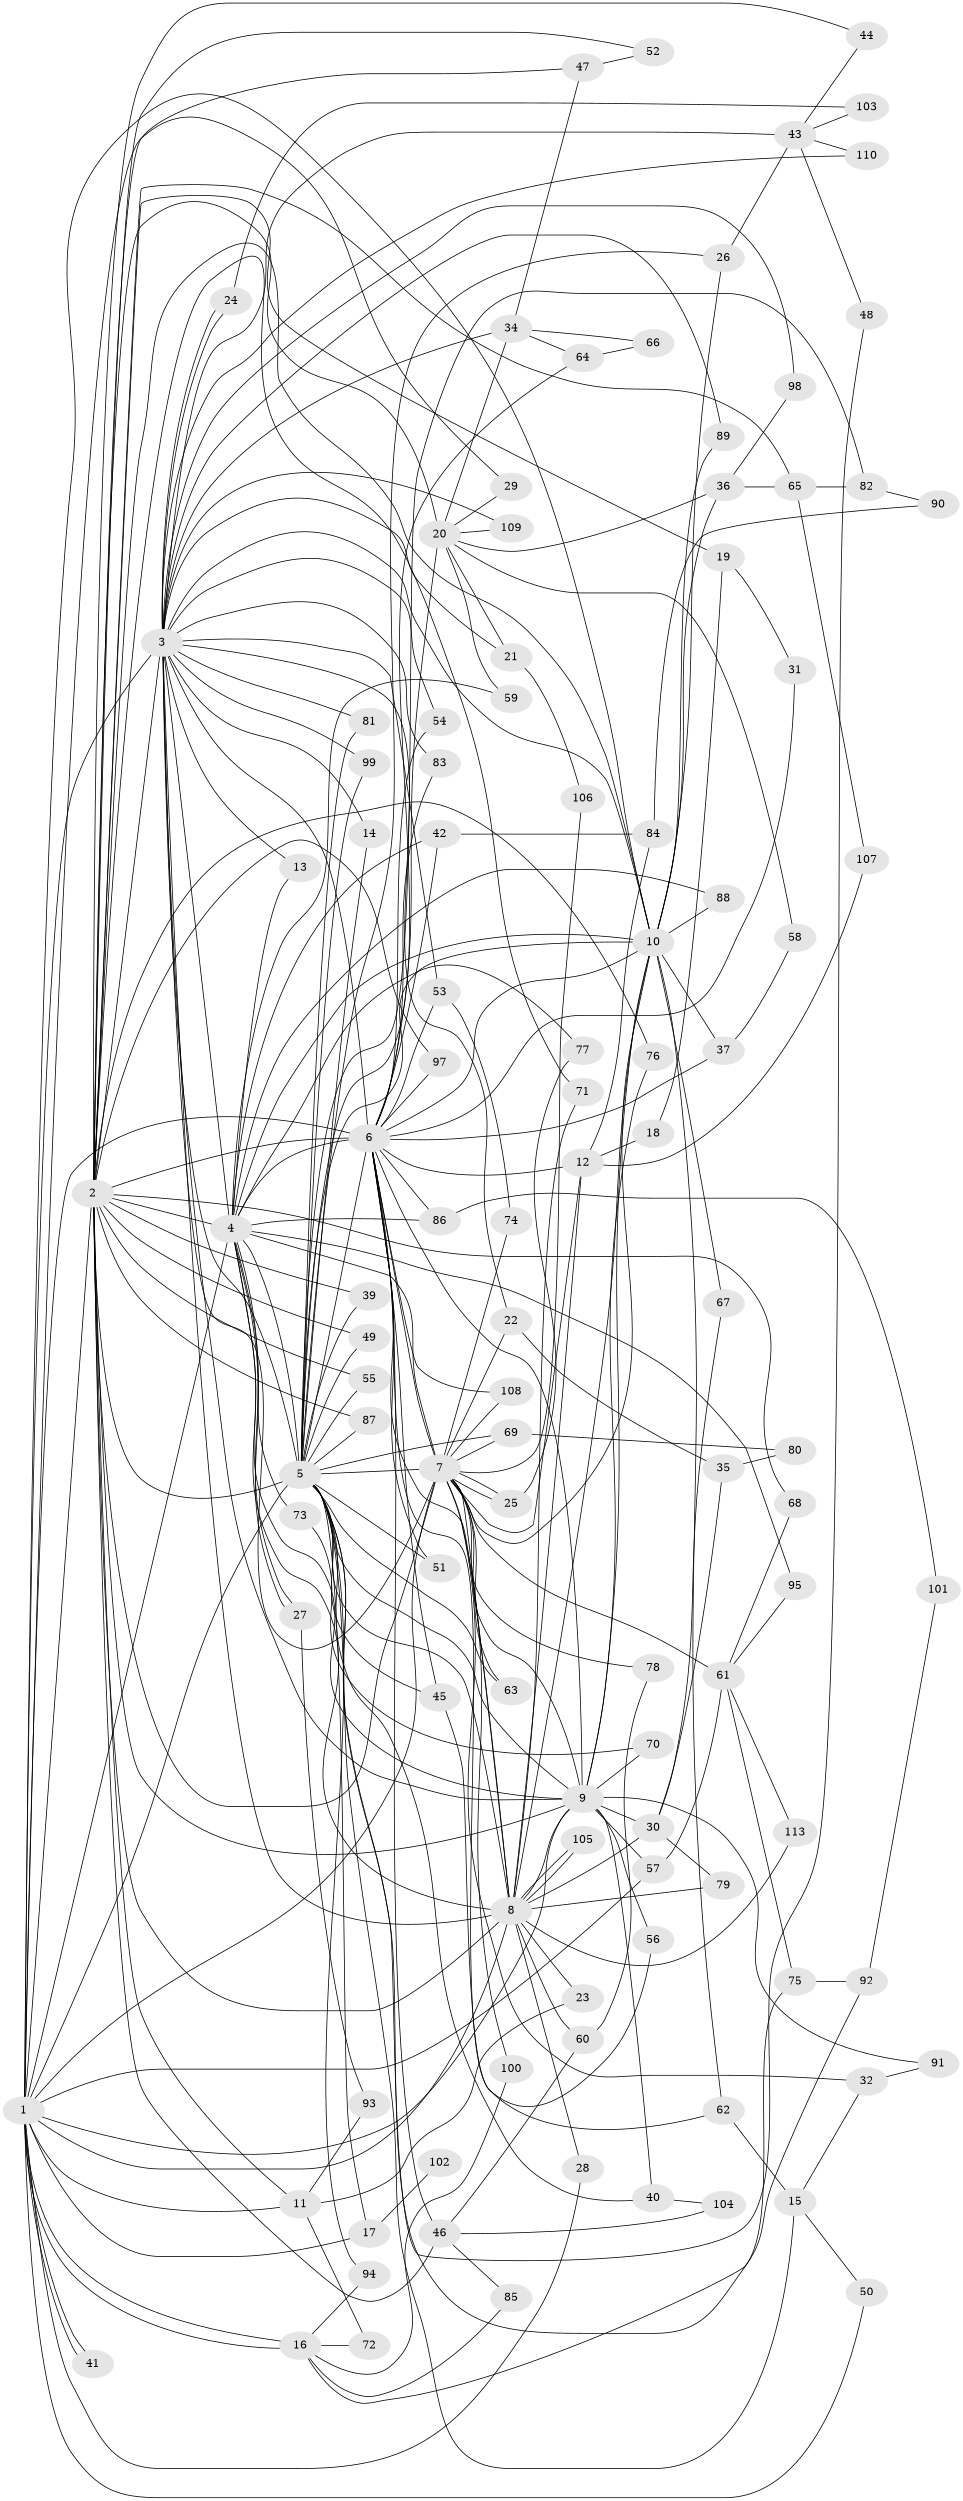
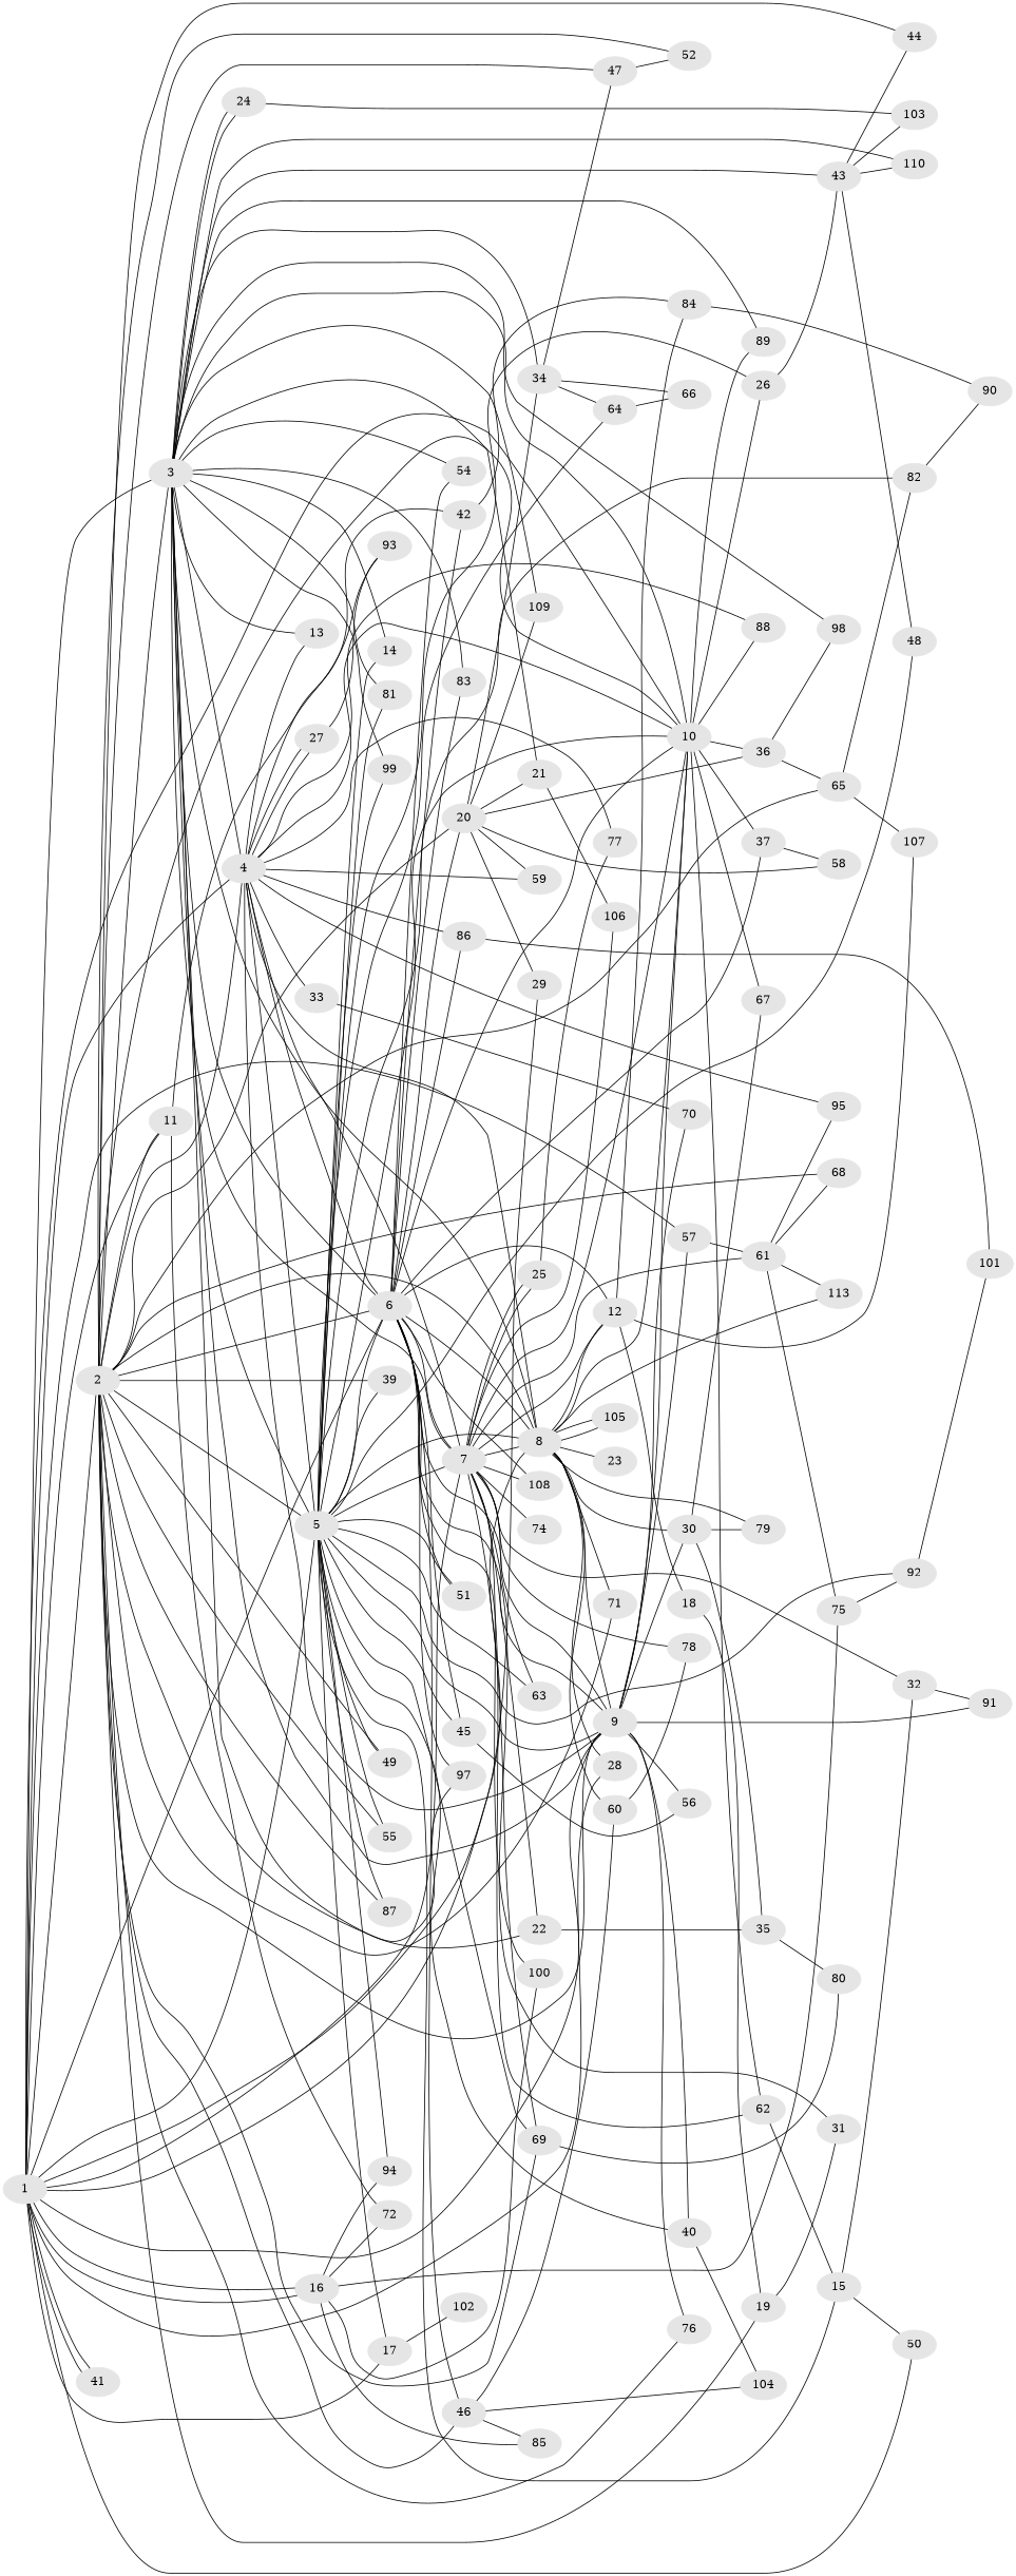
  graph {
    rankdir=LR
    node [color=gray90 style=filled]
    1
    2
    3
    4
    5
    6
    7
    8
    9
    10
    11
    16
    17
    28
    29
    41
    50
    57
    19
    20
    39
    44
    46
    47
    49
    52
    55
    65
    68
    71
    76
    87
    97
    13
    14
    21
    22
    24
    34
    43
-   53
    54
    81
    83
    89
    98
    99
    109
    110
-   33 [label=73]
+   33
    27
    42
    59
    77
    86
    88
    95
    15
    26
    40
    45
    48
    51
    63
    64
    69
    82
    92
    94
    12
    31
    37
    62
    108
    25
    32
    61
    74
    78
    100
    106
    23
    30
    60
    79
    105
    n87 [label=113]
    56
    70
    91
    36
    67
    72
    93
    75
    85
    102
    58
    104
    107
    35
    103
    66
    84
    101
    80
    90
    18
    1 -- 2
    1 -- 3
    1 -- 4
    1 -- 5
    1 -- 6
    1 -- 7
    1 -- 8
    1 -- 9
    1 -- 10
    1 -- 11
    1 -- 16
    1 -- 16
    1 -- 17
    1 -- 28
    1 -- 29
    1 -- 41
    1 -- 41
    1 -- 50
    1 -- 57
    2 -- 3
    2 -- 4
    2 -- 5
    2 -- 6
-   2 -- 7
+   2 -- 69
    2 -- 8
    2 -- 9
    2 -- 10
    2 -- 11
    2 -- 19
    2 -- 20
    2 -- 39
    2 -- 44
    2 -- 46
    2 -- 47
    2 -- 49
    2 -- 52
    2 -- 55
    2 -- 65
    2 -- 68
    2 -- 71
    2 -- 76
    2 -- 87
    2 -- 97
    3 -- 4
    3 -- 5
    3 -- 6
    3 -- 7
    3 -- 8
    3 -- 9
    3 -- 10
    3 -- 13
    3 -- 14
    3 -- 21
    3 -- 22
    3 -- 24
    3 -- 24
    3 -- 34
    3 -- 43
-   3 -- 53
    3 -- 54
    3 -- 81
    3 -- 83
    3 -- 89
    3 -- 98
    3 -- 99
    3 -- 109
    3 -- 110
    4 -- 5
    4 -- 6
    4 -- 7
    4 -- 8
    4 -- 9
    4 -- 10
    4 -- 13
    4 -- 33
    4 -- 27
    4 -- 27
    4 -- 42
    4 -- 59
    4 -- 77
    4 -- 86
    4 -- 88
    4 -- 95
    5 -- 6
    5 -- 7
    5 -- 8
    5 -- 9
    5 -- 10
    5 -- 17
    5 -- 39
    5 -- 49
    5 -- 55
    5 -- 87
    5 -- 14
    5 -- 81
    5 -- 99
    5 -- 15
    5 -- 26
    5 -- 40
    5 -- 45
    5 -- 48
    5 -- 51
    5 -- 63
    5 -- 64
    5 -- 69
    5 -- 82
    5 -- 92
    5 -- 94
    6 -- 7
    6 -- 8
    6 -- 9
    6 -- 10
    6 -- 20
    6 -- 46
    6 -- 97
-   6 -- 53
    6 -- 54
    6 -- 83
    6 -- 42
    6 -- 86
    6 -- 45
    6 -- 51
    6 -- 12
    6 -- 31
    6 -- 37
    6 -- 62
    6 -- 108
    7 -- 8
    7 -- 9
    7 -- 10
    7 -- 22
    7 -- 63
    7 -- 69
    7 -- 12
    7 -- 108
    7 -- 25
    7 -- 25
    7 -- 32
    7 -- 61
    7 -- 74
    7 -- 78
    7 -- 100
    7 -- 106
    8 -- 9
    8 -- 10
    8 -- 28
    8 -- 71
    8 -- 12
    8 -- 23
    8 -- 30
    8 -- 60
    8 -- 79
    8 -- 105
    8 -- 105
    8 -- n87
    9 -- 10
    9 -- 57
    9 -- 76
    9 -- 40
    9 -- 30
    9 -- 56
    9 -- 70
    9 -- 91
    10 -- 89
    10 -- 88
    10 -- 26
    10 -- 37
    10 -- 62
    10 -- 36
    10 -- 67
-   11 -- 23
    11 -- 72
    11 -- 93
    16 -- 94
    16 -- 100
    16 -- 72
    16 -- 75
    16 -- 85
    17 -- 102
    57 -- 61
    19 -- 31
    20 -- 29
    20 -- 21
    20 -- 34
    20 -- 109
    20 -- 59
    20 -- 36
    20 -- 58
    46 -- 60
    46 -- 85
    46 -- 104
    47 -- 52
    65 -- 82
    65 -- 107
    21 -- 106
    22 -- 35
    24 -- 103
    34 -- 47
    34 -- 64
    34 -- 66
    43 -- 44
    43 -- 110
    43 -- 48
    43 -- 103
-   53 -- 74
    33 -- 70
    27 -- 93
    42 -- 84
    86 -- 101
    15 -- 50
    15 -- 32
    26 -- 43
    40 -- 104
    45 -- 56
    64 -- 66
    69 -- 80
    82 -- 90
    92 -- 101
    12 -- 107
    12 -- 84
    12 -- 18
    37 -- 58
    62 -- 15
    25 -- 77
    32 -- 91
    61 -- 68
    61 -- 95
    61 -- n87
    61 -- 75
    30 -- 79
    30 -- 67
    30 -- 35
    60 -- 78
    36 -- 65
    36 -- 98
    75 -- 92
    35 -- 80
    84 -- 90
    18 -- 19
  }
